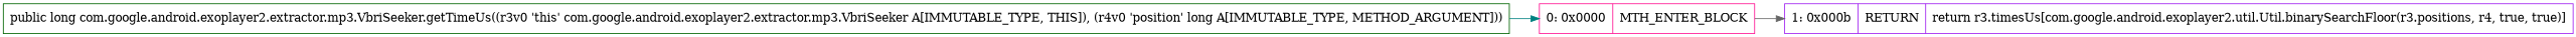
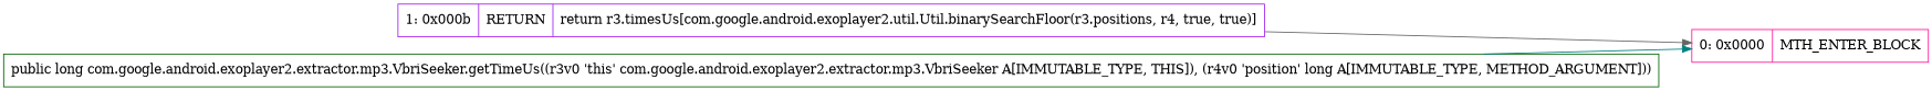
  digraph {
    rankdir=LR
    node [shape=record]
    n1 [label="{0\:\ 0x0000|MTH_ENTER_BLOCK\l}" color=deeppink]
    n2 [label="{1\:\ 0x000b|RETURN\l|return r3.timesUs[com.google.android.exoplayer2.util.Util.binarySearchFloor(r3.positions, r4, true, true)]\l}" color=purple]
    n3 [label="{public long com.google.android.exoplayer2.extractor.mp3.VbriSeeker.getTimeUs((r3v0 'this' com.google.android.exoplayer2.extractor.mp3.VbriSeeker A[IMMUTABLE_TYPE, THIS]), (r4v0 'position' long A[IMMUTABLE_TYPE, METHOD_ARGUMENT])) }" color=darkgreen]
-   n1 -> n2 [color=gray40]
+   n2 -> n1 [color=gray40]
    n3 -> n1 [color=teal]
  }
